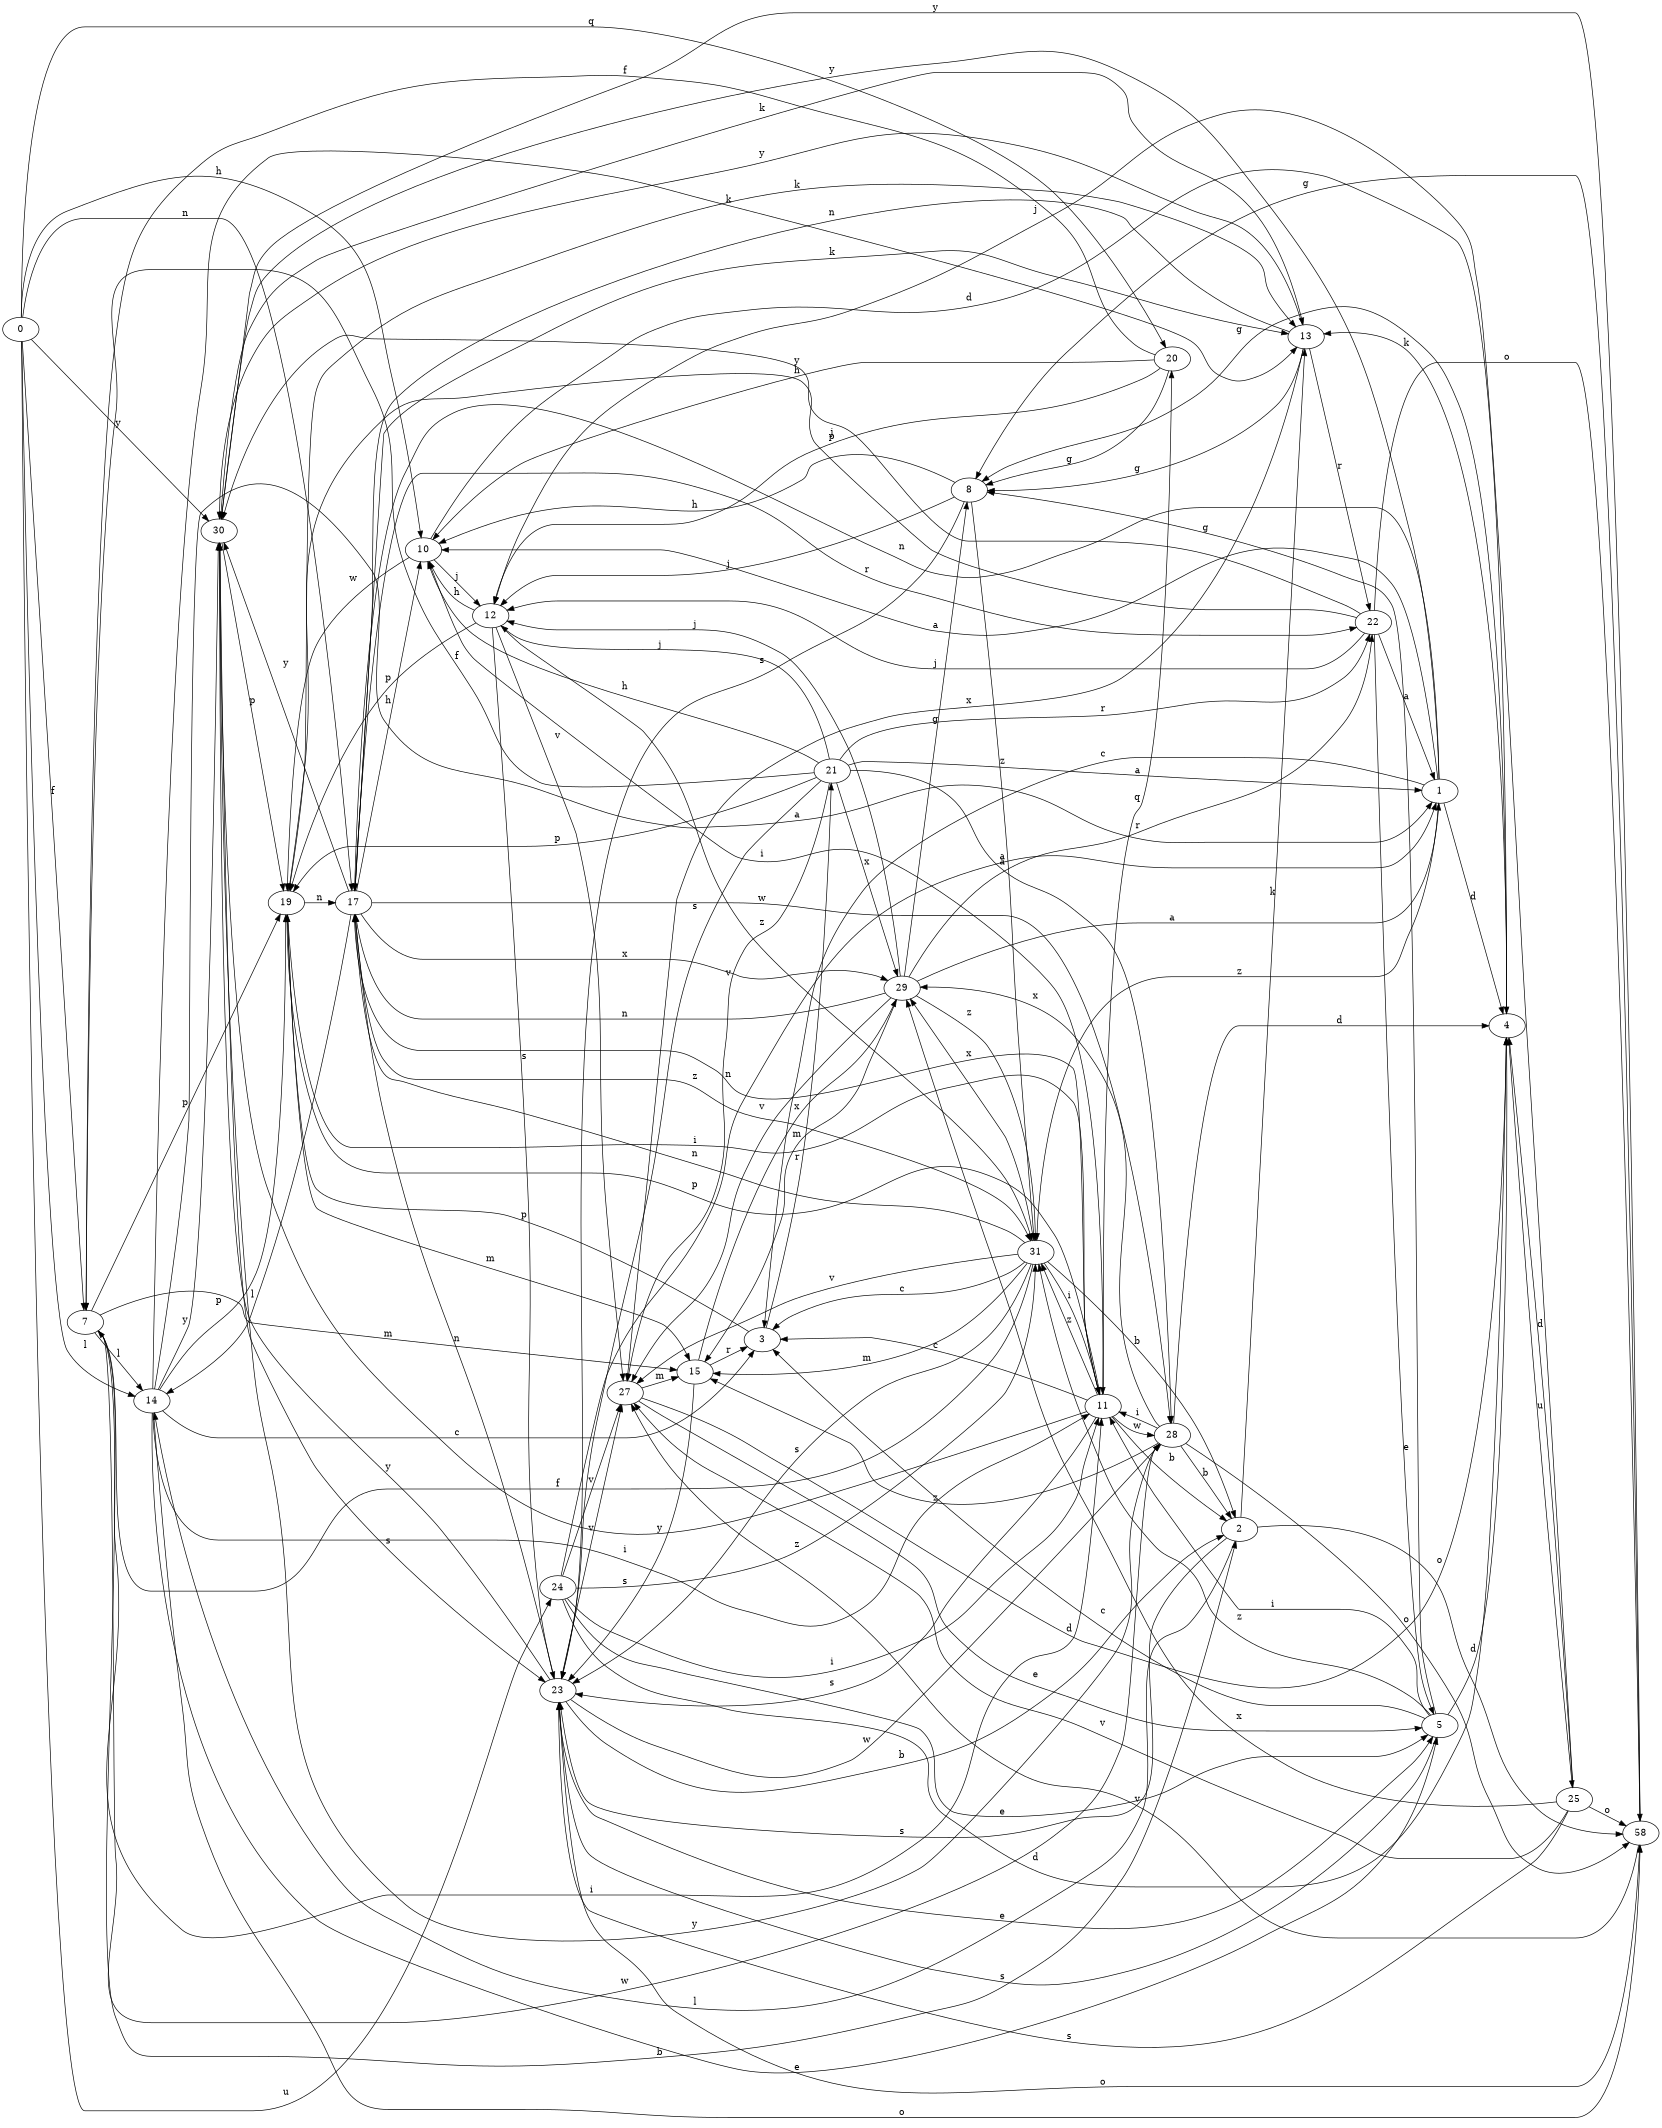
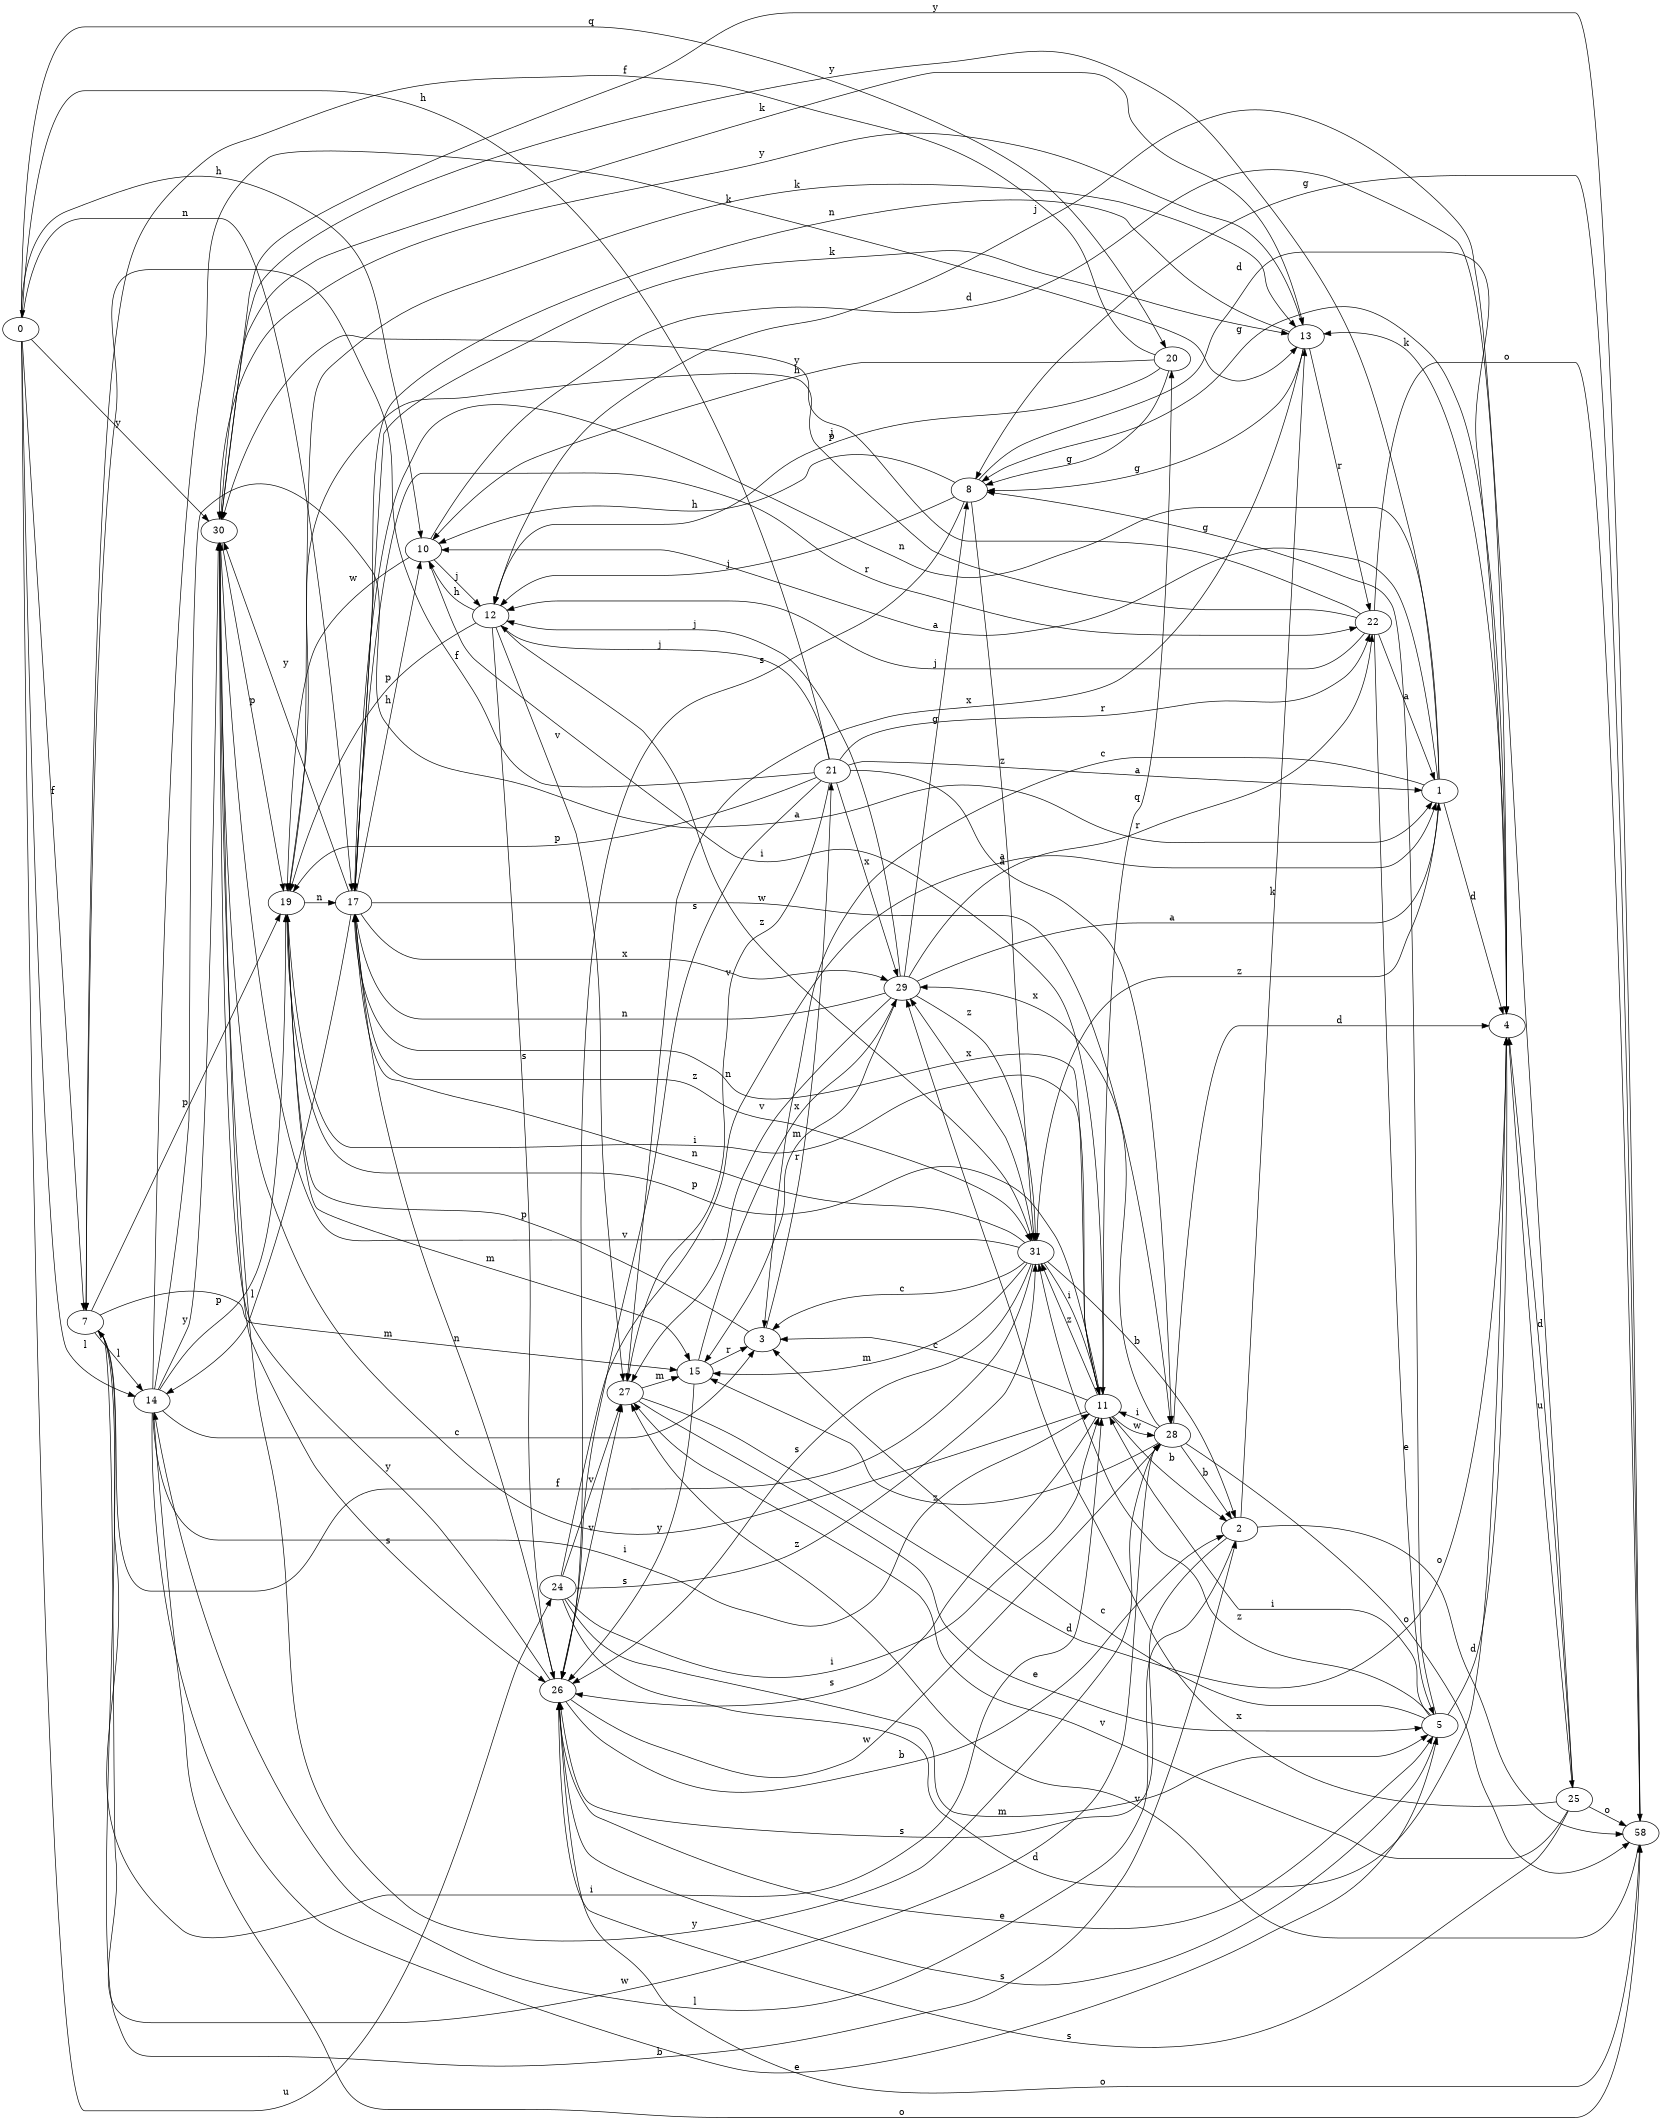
  strict digraph {
    rankdir=LR
    0
    7
    10
    14
    17
    20
    24
    30
    2
    19
    11
    15
    28
    4
    12
    1
    3
    13
    n19 [label=58]
    5
    31
    22
    29
    8
    27
-   23
+   23 [label=26]
    21
    25
    0 -> 7 [label=f]
    0 -> 10 [label=h]
    0 -> 14 [label=l]
    0 -> 17 [label=n]
    0 -> 20 [label=q]
    0 -> 24 [label=u]
    0 -> 30 [label=y]
    7 -> 14 [label=l]
    7 -> 2 [label=b]
    7 -> 19 [label=p]
    7 -> 11 [label=i]
    7 -> 15 [label=m]
    7 -> 28 [label=w]
    10 -> 19 [label=w]
    10 -> 11 [label=i]
    10 -> 4 [label=d]
    10 -> 12 [label=j]
    14 -> 30 [label=y]
    14 -> 19 [label=p]
    14 -> 11 [label=i]
    14 -> 1 [label=a]
    14 -> 3 [label=c]
    14 -> 13 [label=k]
    14 -> n19 [label=o]
    14 -> 5 [label=e]
    17 -> 10 [label=h]
    17 -> 14 [label=l]
    17 -> 30 [label=y]
    17 -> 28 [label=w]
    17 -> 13 [label=k]
    17 -> 31 [label=z]
    17 -> 22 [label=r]
    17 -> 29 [label=x]
    20 -> 7 [label=f]
    20 -> 10 [label=h]
    20 -> 12 [label=j]
    20 -> 8 [label=g]
    24 -> 11 [label=i]
    24 -> 4 [label=d]
    24 -> 1 [label=a]
-   24 -> 5 [label=e]
+   24 -> 5 [label=m]
    24 -> 31 [label=z]
    24 -> 27 [label=v]
    30 -> 19 [label=p]
    30 -> 13 [label=k]
    30 -> 23 [label=s]
    2 -> 14 [label=l]
    2 -> 13 [label=k]
    2 -> n19 [label=o]
    2 -> 23 [label=s]
    19 -> 17 [label=n]
    19 -> 11 [label=i]
    19 -> 15 [label=m]
    19 -> 13 [label=k]
    11 -> 17 [label=n]
    11 -> 20 [label=q]
    11 -> 30 [label=y]
    11 -> 2 [label=b]
    11 -> 19 [label=p]
    11 -> 28 [label=w]
    11 -> 3 [label=c]
    11 -> 31 [label=z]
    11 -> 23 [label=s]
    15 -> 3 [label=r]
    15 -> 29 [label=x]
    15 -> 23 [label=s]
    28 -> 30 [label=y]
    28 -> 2 [label=b]
    28 -> 11 [label=i]
    28 -> 15 [label=z]
    28 -> 4 [label=d]
    28 -> n19 [label=o]
    28 -> 29 [label=x]
    4 -> 13 [label=k]
    4 -> 8 [label=g]
    4 -> 25 [label=u]
    12 -> 10 [label=h]
    12 -> 19 [label=p]
    12 -> 31 [label=z]
    12 -> 27 [label=v]
    12 -> 23 [label=s]
    1 -> 10 [label=a]
    1 -> 17 [label=n]
    1 -> 30 [label=y]
    1 -> 4 [label=d]
    1 -> 3 [label=c]
    1 -> 31 [label=z]
    3 -> 19 [label=p]
    3 -> 21 [label=r]
    13 -> 17 [label=n]
    13 -> 30 [label=y]
    13 -> 22 [label=r]
    13 -> 8 [label=g]
    13 -> 27 [label=x]
    n19 -> 30 [label=y]
    n19 -> 8 [label=g]
    n19 -> 27 [label=v]
    5 -> 11 [label=i]
    5 -> 4 [label=d]
    5 -> 3 [label=c]
    5 -> 31 [label=z]
    5 -> 8 [label=g]
    5 -> 23 [label=s]
    31 -> 7 [label=f]
    31 -> 17 [label=n]
    31 -> 2 [label=b]
    31 -> 11 [label=i]
    31 -> 15 [label=m]
    31 -> 3 [label=c]
    31 -> 29 [label=x]
-   31 -> 27 [label=v]
+   31 -> 30 [label=v]
    31 -> 23 [label=s]
    22 -> 30 [label=y]
    22 -> 19 [label=p]
    22 -> 12 [label=j]
    22 -> 1 [label=a]
    22 -> n19 [label=o]
    22 -> 5 [label=e]
    29 -> 17 [label=n]
    29 -> 15 [label=m]
    29 -> 12 [label=j]
    29 -> 1 [label=a]
    29 -> 31 [label=z]
    29 -> 22 [label=r]
    29 -> 8 [label=g]
    29 -> 27 [label=v]
    8 -> 10 [label=h]
+   8 -> 4 [label=d]
    8 -> 12 [label=j]
    8 -> 31 [label=z]
    8 -> 23 [label=s]
    27 -> 15 [label=m]
    27 -> 4 [label=d]
    27 -> 5 [label=e]
    23 -> 17 [label=n]
    23 -> 30 [label=y]
    23 -> 2 [label=b]
    23 -> 28 [label=w]
    23 -> n19 [label=o]
    23 -> 5 [label=e]
    23 -> 27 [label=v]
    21 -> 7 [label=f]
-   21 -> 10 [label=h]
+   21 -> 0 [label=h]
    21 -> 19 [label=p]
    21 -> 28 [label=a]
    21 -> 12 [label=j]
    21 -> 1 [label=a]
    21 -> 22 [label=r]
    21 -> 29 [label=x]
    21 -> 27 [label=v]
    21 -> 23 [label=s]
    25 -> 4 [label=d]
    25 -> 12 [label=j]
    25 -> n19 [label=o]
    25 -> 29 [label=x]
    25 -> 27 [label=v]
    25 -> 23 [label=s]
  }
